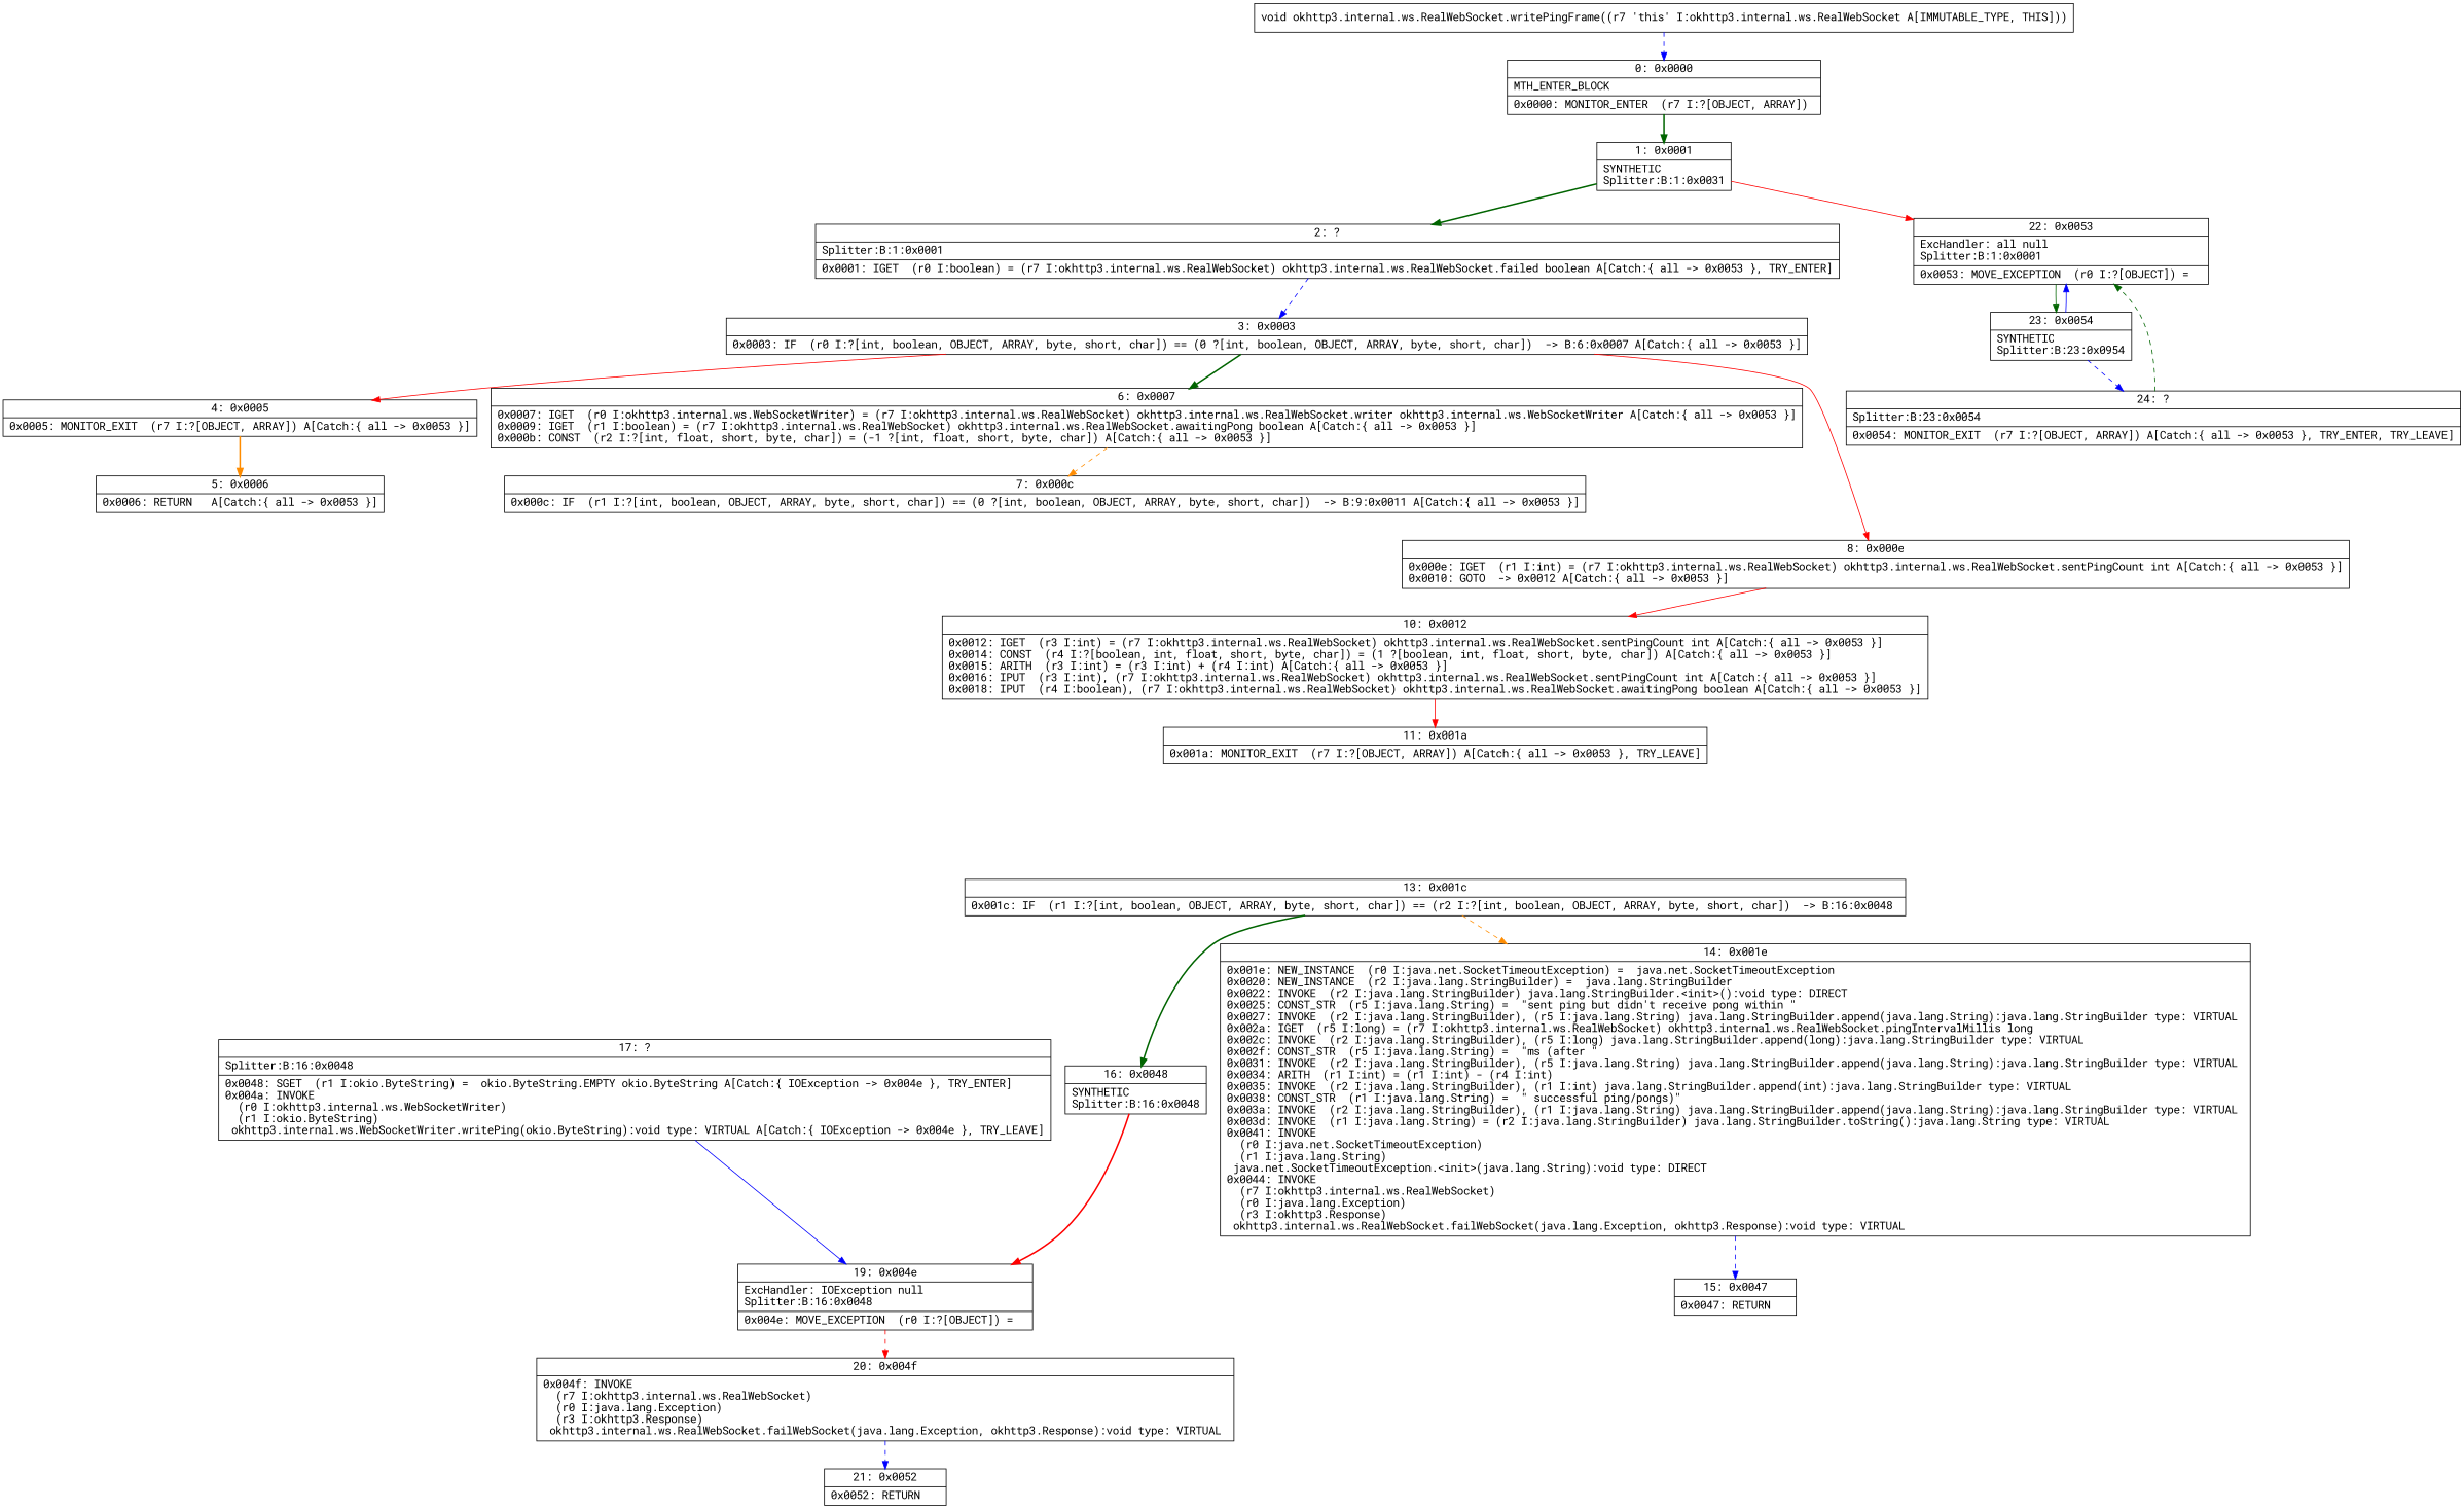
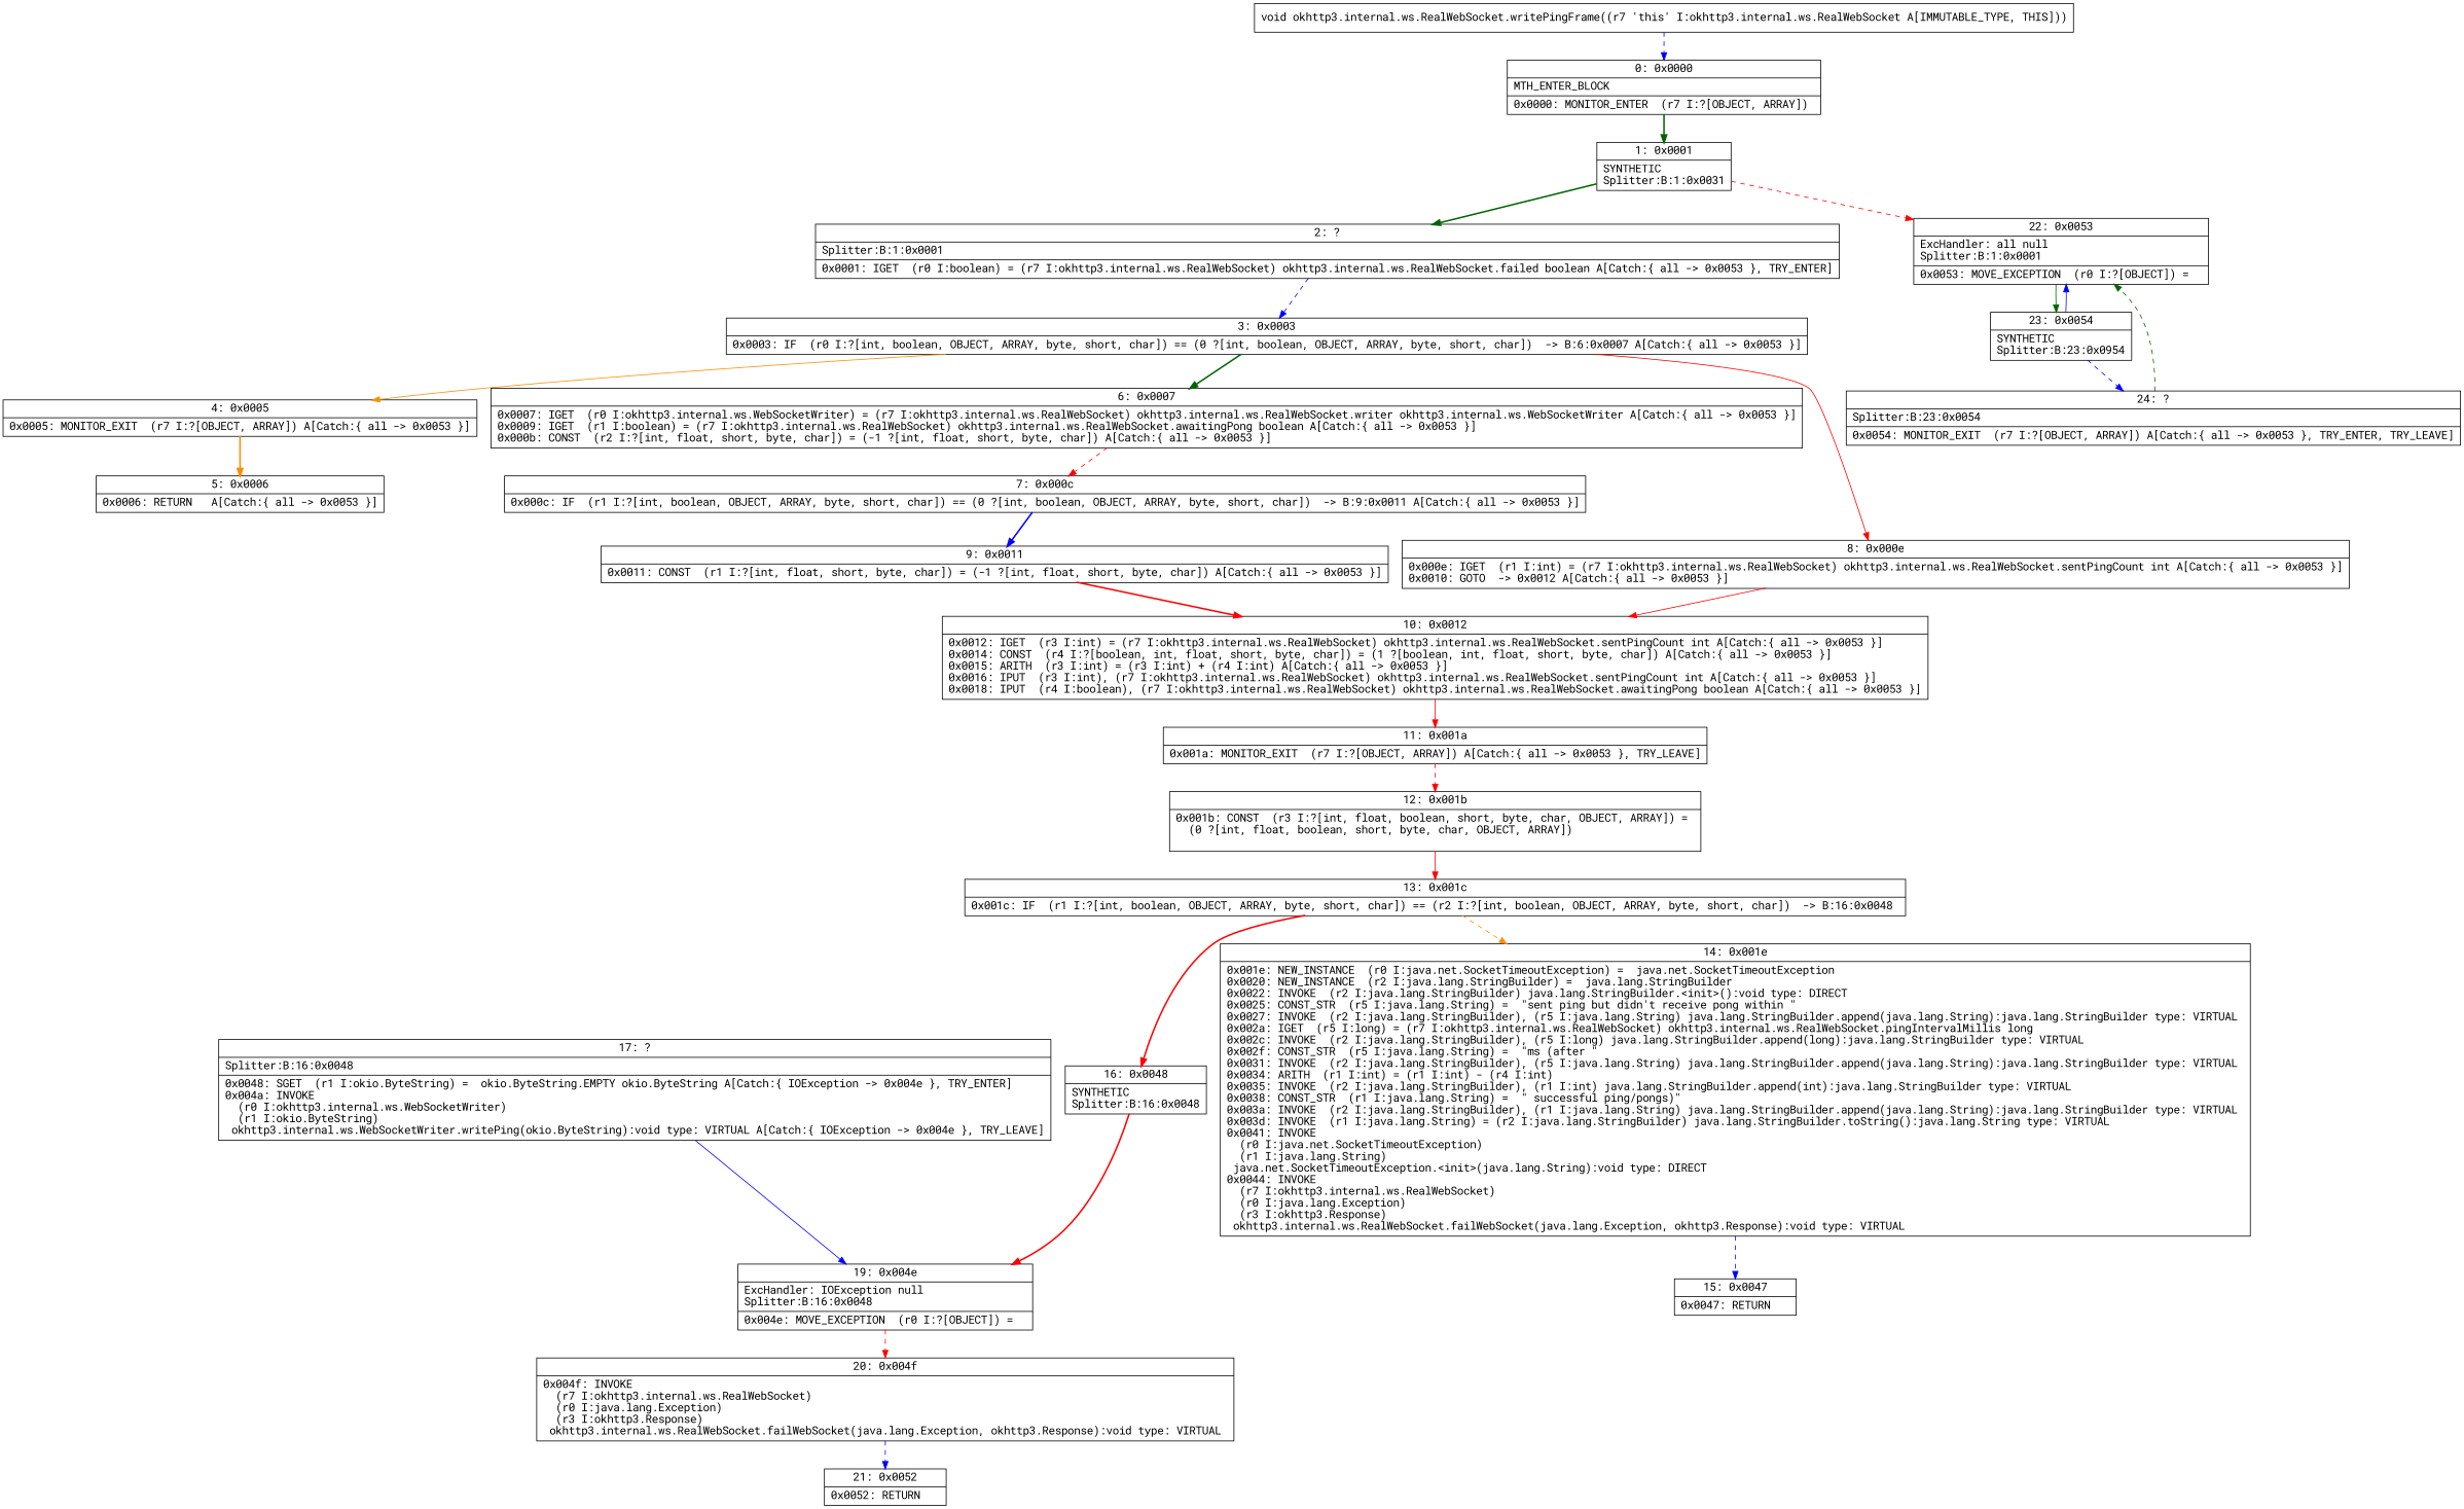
  digraph {
    fontname="Roboto Mono"
    node [fontname="Roboto Mono" shape=record]
    edge [color=red fontname="Roboto Mono" style=dashed]
    n1 [label="{0\:\ 0x0000|MTH_ENTER_BLOCK\l|0x0000: MONITOR_ENTER  (r7 I:?[OBJECT, ARRAY]) \l}"]
    n2 [label="{1\:\ 0x0001|SYNTHETIC\lSplitter:B:1:0x0031\l}"]
    n3 [label="{2\:\ ?|Splitter:B:1:0x0001\l|0x0001: IGET  (r0 I:boolean) = (r7 I:okhttp3.internal.ws.RealWebSocket) okhttp3.internal.ws.RealWebSocket.failed boolean A[Catch:\{ all \-\> 0x0053 \}, TRY_ENTER]\l}"]
    n4 [label="{22\:\ 0x0053|ExcHandler: all null\lSplitter:B:1:0x0001\l|0x0053: MOVE_EXCEPTION  (r0 I:?[OBJECT]) =  \l}"]
    n5 [label="{3\:\ 0x0003|0x0003: IF  (r0 I:?[int, boolean, OBJECT, ARRAY, byte, short, char]) == (0 ?[int, boolean, OBJECT, ARRAY, byte, short, char])  \-\> B:6:0x0007 A[Catch:\{ all \-\> 0x0053 \}]\l}"]
    n6 [label="{23\:\ 0x0054|SYNTHETIC\lSplitter:B:23:0x0954\l}"]
    n7 [label="{4\:\ 0x0005|0x0005: MONITOR_EXIT  (r7 I:?[OBJECT, ARRAY]) A[Catch:\{ all \-\> 0x0053 \}]\l}"]
    n8 [label="{6\:\ 0x0007|0x0007: IGET  (r0 I:okhttp3.internal.ws.WebSocketWriter) = (r7 I:okhttp3.internal.ws.RealWebSocket) okhttp3.internal.ws.RealWebSocket.writer okhttp3.internal.ws.WebSocketWriter A[Catch:\{ all \-\> 0x0053 \}]\l0x0009: IGET  (r1 I:boolean) = (r7 I:okhttp3.internal.ws.RealWebSocket) okhttp3.internal.ws.RealWebSocket.awaitingPong boolean A[Catch:\{ all \-\> 0x0053 \}]\l0x000b: CONST  (r2 I:?[int, float, short, byte, char]) = (\-1 ?[int, float, short, byte, char]) A[Catch:\{ all \-\> 0x0053 \}]\l}"]
    n9 [label="{8\:\ 0x000e|0x000e: IGET  (r1 I:int) = (r7 I:okhttp3.internal.ws.RealWebSocket) okhttp3.internal.ws.RealWebSocket.sentPingCount int A[Catch:\{ all \-\> 0x0053 \}]\l0x0010: GOTO  \-\> 0x0012 A[Catch:\{ all \-\> 0x0053 \}]\l}"]
    n10 [label="{5\:\ 0x0006|0x0006: RETURN   A[Catch:\{ all \-\> 0x0053 \}]\l}"]
    n11 [label="{7\:\ 0x000c|0x000c: IF  (r1 I:?[int, boolean, OBJECT, ARRAY, byte, short, char]) == (0 ?[int, boolean, OBJECT, ARRAY, byte, short, char])  \-\> B:9:0x0011 A[Catch:\{ all \-\> 0x0053 \}]\l}"]
+   n12 [label="{9\:\ 0x0011|0x0011: CONST  (r1 I:?[int, float, short, byte, char]) = (\-1 ?[int, float, short, byte, char]) A[Catch:\{ all \-\> 0x0053 \}]\l}"]
    n13 [label="{10\:\ 0x0012|0x0012: IGET  (r3 I:int) = (r7 I:okhttp3.internal.ws.RealWebSocket) okhttp3.internal.ws.RealWebSocket.sentPingCount int A[Catch:\{ all \-\> 0x0053 \}]\l0x0014: CONST  (r4 I:?[boolean, int, float, short, byte, char]) = (1 ?[boolean, int, float, short, byte, char]) A[Catch:\{ all \-\> 0x0053 \}]\l0x0015: ARITH  (r3 I:int) = (r3 I:int) + (r4 I:int) A[Catch:\{ all \-\> 0x0053 \}]\l0x0016: IPUT  (r3 I:int), (r7 I:okhttp3.internal.ws.RealWebSocket) okhttp3.internal.ws.RealWebSocket.sentPingCount int A[Catch:\{ all \-\> 0x0053 \}]\l0x0018: IPUT  (r4 I:boolean), (r7 I:okhttp3.internal.ws.RealWebSocket) okhttp3.internal.ws.RealWebSocket.awaitingPong boolean A[Catch:\{ all \-\> 0x0053 \}]\l}"]
    n14 [label="{11\:\ 0x001a|0x001a: MONITOR_EXIT  (r7 I:?[OBJECT, ARRAY]) A[Catch:\{ all \-\> 0x0053 \}, TRY_LEAVE]\l}"]
+   n15 [label="{12\:\ 0x001b|0x001b: CONST  (r3 I:?[int, float, boolean, short, byte, char, OBJECT, ARRAY]) = \l  (0 ?[int, float, boolean, short, byte, char, OBJECT, ARRAY])\l \l}"]
    n16 [label="{13\:\ 0x001c|0x001c: IF  (r1 I:?[int, boolean, OBJECT, ARRAY, byte, short, char]) == (r2 I:?[int, boolean, OBJECT, ARRAY, byte, short, char])  \-\> B:16:0x0048 \l}"]
    n17 [label="{14\:\ 0x001e|0x001e: NEW_INSTANCE  (r0 I:java.net.SocketTimeoutException) =  java.net.SocketTimeoutException \l0x0020: NEW_INSTANCE  (r2 I:java.lang.StringBuilder) =  java.lang.StringBuilder \l0x0022: INVOKE  (r2 I:java.lang.StringBuilder) java.lang.StringBuilder.\<init\>():void type: DIRECT \l0x0025: CONST_STR  (r5 I:java.lang.String) =  \"sent ping but didn't receive pong within \" \l0x0027: INVOKE  (r2 I:java.lang.StringBuilder), (r5 I:java.lang.String) java.lang.StringBuilder.append(java.lang.String):java.lang.StringBuilder type: VIRTUAL \l0x002a: IGET  (r5 I:long) = (r7 I:okhttp3.internal.ws.RealWebSocket) okhttp3.internal.ws.RealWebSocket.pingIntervalMillis long \l0x002c: INVOKE  (r2 I:java.lang.StringBuilder), (r5 I:long) java.lang.StringBuilder.append(long):java.lang.StringBuilder type: VIRTUAL \l0x002f: CONST_STR  (r5 I:java.lang.String) =  \"ms (after \" \l0x0031: INVOKE  (r2 I:java.lang.StringBuilder), (r5 I:java.lang.String) java.lang.StringBuilder.append(java.lang.String):java.lang.StringBuilder type: VIRTUAL \l0x0034: ARITH  (r1 I:int) = (r1 I:int) \- (r4 I:int) \l0x0035: INVOKE  (r2 I:java.lang.StringBuilder), (r1 I:int) java.lang.StringBuilder.append(int):java.lang.StringBuilder type: VIRTUAL \l0x0038: CONST_STR  (r1 I:java.lang.String) =  \" successful ping\/pongs)\" \l0x003a: INVOKE  (r2 I:java.lang.StringBuilder), (r1 I:java.lang.String) java.lang.StringBuilder.append(java.lang.String):java.lang.StringBuilder type: VIRTUAL \l0x003d: INVOKE  (r1 I:java.lang.String) = (r2 I:java.lang.StringBuilder) java.lang.StringBuilder.toString():java.lang.String type: VIRTUAL \l0x0041: INVOKE  \l  (r0 I:java.net.SocketTimeoutException)\l  (r1 I:java.lang.String)\l java.net.SocketTimeoutException.\<init\>(java.lang.String):void type: DIRECT \l0x0044: INVOKE  \l  (r7 I:okhttp3.internal.ws.RealWebSocket)\l  (r0 I:java.lang.Exception)\l  (r3 I:okhttp3.Response)\l okhttp3.internal.ws.RealWebSocket.failWebSocket(java.lang.Exception, okhttp3.Response):void type: VIRTUAL \l}"]
    n18 [label="{16\:\ 0x0048|SYNTHETIC\lSplitter:B:16:0x0048\l}"]
    n19 [label="{15\:\ 0x0047|0x0047: RETURN   \l}"]
    n20 [label="{19\:\ 0x004e|ExcHandler: IOException null\lSplitter:B:16:0x0048\l|0x004e: MOVE_EXCEPTION  (r0 I:?[OBJECT]) =  \l}"]
    n21 [label="{17\:\ ?|Splitter:B:16:0x0048\l|0x0048: SGET  (r1 I:okio.ByteString) =  okio.ByteString.EMPTY okio.ByteString A[Catch:\{ IOException \-\> 0x004e \}, TRY_ENTER]\l0x004a: INVOKE  \l  (r0 I:okhttp3.internal.ws.WebSocketWriter)\l  (r1 I:okio.ByteString)\l okhttp3.internal.ws.WebSocketWriter.writePing(okio.ByteString):void type: VIRTUAL A[Catch:\{ IOException \-\> 0x004e \}, TRY_LEAVE]\l}"]
    n22 [label="{20\:\ 0x004f|0x004f: INVOKE  \l  (r7 I:okhttp3.internal.ws.RealWebSocket)\l  (r0 I:java.lang.Exception)\l  (r3 I:okhttp3.Response)\l okhttp3.internal.ws.RealWebSocket.failWebSocket(java.lang.Exception, okhttp3.Response):void type: VIRTUAL \l}"]
    n23 [label="{21\:\ 0x0052|0x0052: RETURN   \l}"]
    n24 [label="{24\:\ ?|Splitter:B:23:0x0054\l|0x0054: MONITOR_EXIT  (r7 I:?[OBJECT, ARRAY]) A[Catch:\{ all \-\> 0x0053 \}, TRY_ENTER, TRY_LEAVE]\l}"]
    n25 [label="{void okhttp3.internal.ws.RealWebSocket.writePingFrame((r7 'this' I:okhttp3.internal.ws.RealWebSocket A[IMMUTABLE_TYPE, THIS])) }"]
    n1 -> n2 [color=darkgreen style=bold]
    n2 -> n3 [color=darkgreen style=bold]
-   n2 -> n4 [style=solid]
+   n2 -> n4
    n3 -> n5 [color=blue]
    n4 -> n6 [color=darkgreen style=solid]
-   n5 -> n7 [style=solid]
+   n5 -> n7 [color=darkorange style=solid]
    n5 -> n8 [color=darkgreen style=bold]
    n5 -> n9 [style=solid]
    n6 -> n4 [color=blue style=solid]
    n6 -> n24 [color=blue]
    n7 -> n10 [color=darkorange style=bold]
-   n8 -> n11 [color=darkorange]
+   n8 -> n11
    n9 -> n13 [style=solid]
+   n11 -> n12 [color=blue style=bold]
+   n12 -> n13 [style=bold]
    n13 -> n14 [style=solid]
+   n14 -> n15
+   n15 -> n16 [style=solid]
    n16 -> n17 [color=darkorange]
-   n16 -> n18 [color=darkgreen style=bold]
+   n16 -> n18 [style=bold]
    n17 -> n19 [color=blue]
    n18 -> n20 [style=bold]
    n20 -> n22
    n21 -> n20 [color=blue style=solid]
    n22 -> n23 [color=blue]
    n24 -> n4 [color=darkgreen]
    n25 -> n1 [color=blue]
  }
